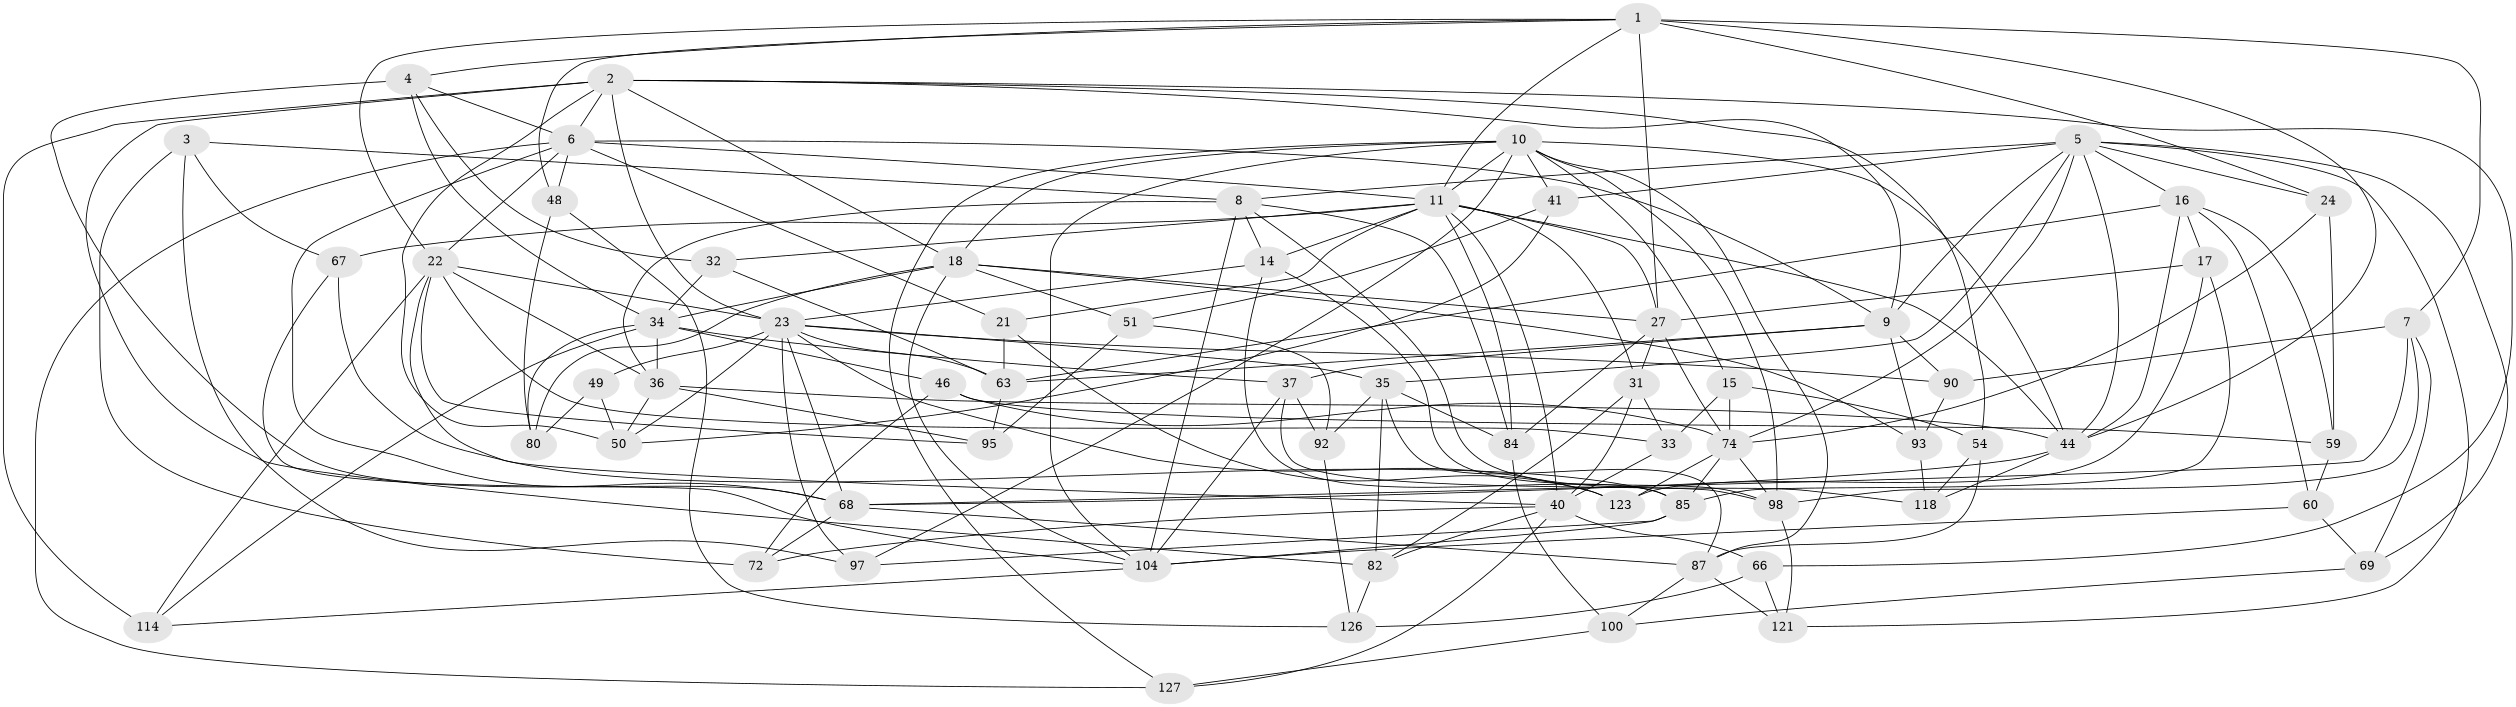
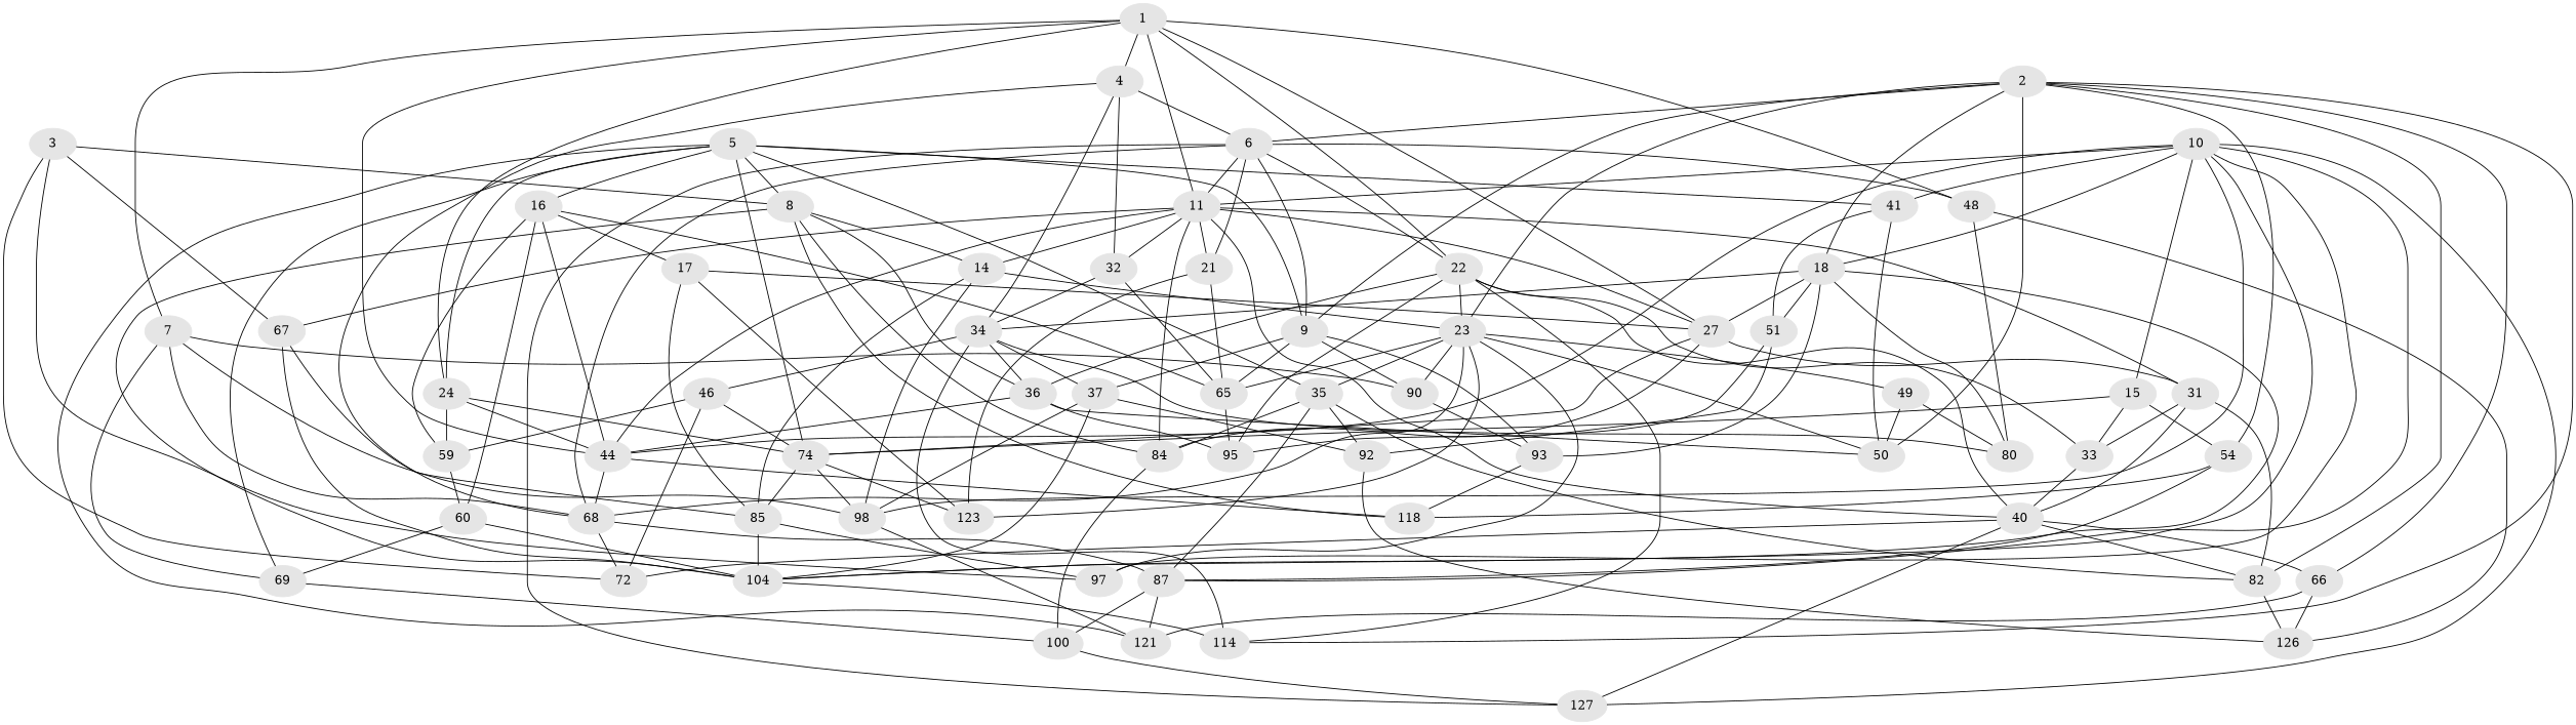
  graph {
    node [color=gray90 style=filled]
    1 [super="+131+73"]
    4 [super="+79"]
    7 [super="+13"]
    11 [super="+45+106+56"]
    22 [super="+112+26"]
    24
    27 [super="+30"]
    44 [super="+124+129"]
    48 [super="+117+81"]
    6 [super="+58+43"]
    32
    34 [super="+57+71"]
    68 [super="+77+96"]
    69
    90
    98 [super="+122"]
    67
    21
    14 [super="+120"]
    84 [super="+105"]
    31 [super="+55"]
    40 [super="+47"]
    23 [super="+64+29+76+109"]
    114
    36 [super="+70"]
    33
    95
    74 [super="+83+99"]
    59
    118
    80
    126
    2 [super="+20"]
    9 [super="+62+28"]
    18 [super="+25+61"]
    50 [super="+108"]
    54
    66
    82 [super="+130"]
    127
    37 [super="+86"]
-   65 [super="+107" label=63]
+   65 [super="+107"]
    93 [super="+110"]
    104 [super="+111+128"]
    51
    97
    35 [super="+116"]
    123
    49
    87 [super="+113"]
    121
    8 [super="+91"]
    3
    72
    85 [super="+115"]
    46
    5 [super="+75+103"]
    16 [super="+42"]
    41
    17
    60
    92
    100
    10 [super="+19+39"]
    15
    1 -- 4
    1 -- 7
    1 -- 11
    1 -- 22
    1 -- 24
    1 -- 27
    1 -- 44
    1 -- 48
    4 -- 6 [weight=2]
    4 -- 32
    4 -- 34
    4 -- 68
    7 -- 68 [weight=2]
    7 -- 69
    7 -- 90
    7 -- 98
    11 -- 27
    11 -- 44
    11 -- 32
    11 -- 67
    11 -- 21
    11 -- 14
    11 -- 84
    11 -- 31
    11 -- 40
    22 -- 40
    22 -- 23
    22 -- 114
    22 -- 36
    22 -- 33
    22 -- 95
    24 -- 74
    24 -- 59
    27 -- 84 [weight=2]
    27 -- 31
    27 -- 74
    44 -- 68
    44 -- 118
    48 -- 80
    48 -- 126
    6 -- 11
    6 -- 22
    6 -- 48
    6 -- 68
    6 -- 21
    6 -- 9
    6 -- 127
    32 -- 34
    32 -- 65
    34 -- 114
    34 -- 36
    34 -- 80
    34 -- 37
    34 -- 46
    68 -- 87
    68 -- 72
    69 -- 100
    90 -- 93
    98 -- 121
    67 -- 104
    67 -- 85
    21 -- 65
    21 -- 123
    14 -- 98
    14 -- 23 [weight=2]
    14 -- 85
    84 -- 100
    31 -- 40
    31 -- 33
    31 -- 82 [weight=2]
    40 -- 66
    40 -- 82
    40 -- 127
    40 -- 72
    23 -- 68
    23 -- 90
    23 -- 50
    23 -- 65
    23 -- 97
    23 -- 35
    23 -- 123
    23 -- 49 [weight=2]
    36 -- 44
    36 -- 95
    36 -- 50
    33 -- 40
    74 -- 98
    74 -- 123
    74 -- 85
    59 -- 60
    2 -- 6
    2 -- 23
    2 -- 114
    2 -- 9
    2 -- 18
    2 -- 50 [weight=2]
    2 -- 54
    2 -- 66
    2 -- 82
    9 -- 90
    9 -- 37 [weight=2]
    9 -- 65
    9 -- 93
    18 -- 27
    18 -- 34
    18 -- 80
    18 -- 93
    18 -- 104
    18 -- 51
    54 -- 118
    54 -- 87
    66 -- 126
    66 -- 121
    82 -- 126
    37 -- 98
    37 -- 104
    37 -- 92
    65 -- 95
    93 -- 118
    104 -- 114
    51 -- 95
    51 -- 92
    35 -- 84
    35 -- 82
    35 -- 87
    35 -- 92
    49 -- 80
    49 -- 50
    87 -- 121
    87 -- 100
    8 -- 14
    8 -- 84
    8 -- 36
    8 -- 118
    8 -- 104 [weight=2]
    3 -- 67
    3 -- 97
    3 -- 8
    3 -- 72
    85 -- 104
    85 -- 97
    46 -- 74
    46 -- 59
    46 -- 72
    5 -- 24
-   5 -- 44
+   24 -- 44
    5 -- 69
    5 -- 74
    5 -- 9
    5 -- 35
    5 -- 121
    5 -- 8
    5 -- 16
    5 -- 41
    16 -- 44
    16 -- 59
    16 -- 65
    16 -- 17
    16 -- 60
    41 -- 50
    41 -- 51
    17 -- 27
    17 -- 123
    17 -- 85
    60 -- 69
    60 -- 104
    92 -- 126
    100 -- 127
    10 -- 11
    10 -- 44
    10 -- 98
    10 -- 18
    10 -- 127
    10 -- 104
    10 -- 97
    10 -- 87
    10 -- 41
    10 -- 15
    15 -- 33
    15 -- 74
    15 -- 54
  }
